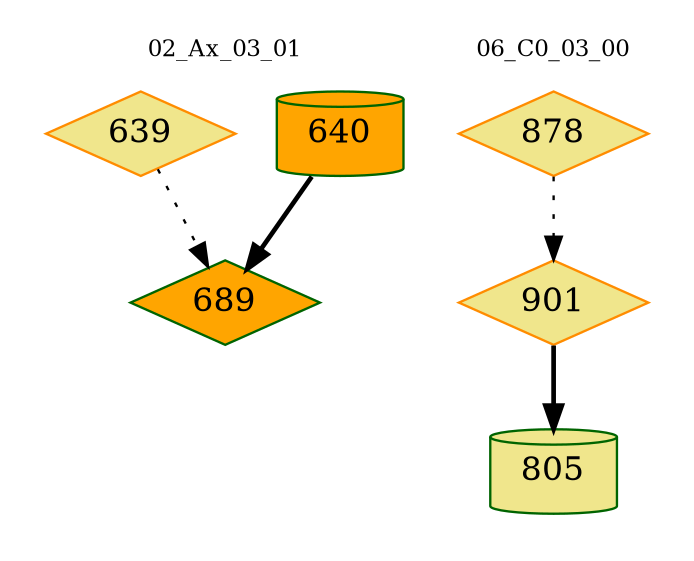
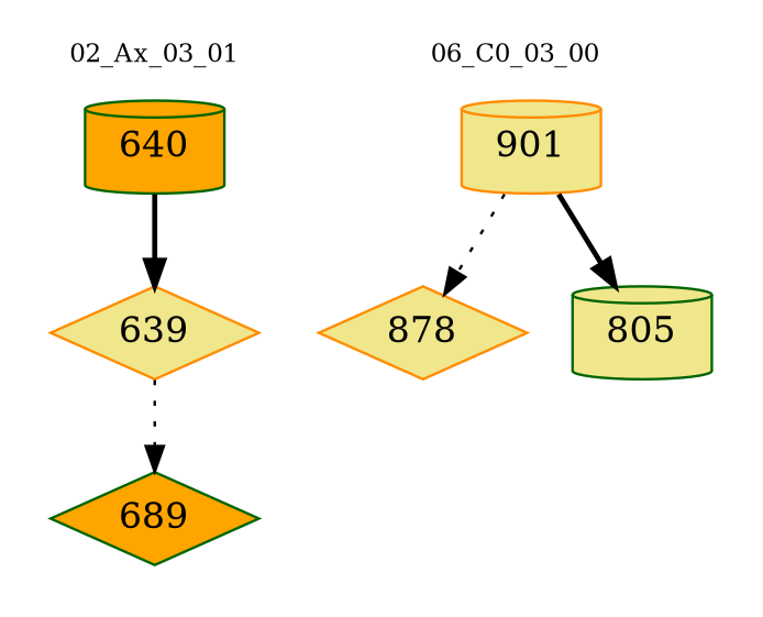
  digraph {
    node [color=darkgreen fillcolor=khaki shape=cylinder style=filled]
    edge [color=black style=bold]
    n1 [fillcolor=orange label=640]
    n2 [color=darkorange label=639 shape=diamond]
    n3 [fillcolor=orange label=689 shape=diamond]
    n4 [color=darkorange label=878 shape=diamond]
-   n5 [color=darkorange label=901 shape=diamond]
+   n5 [color=darkorange label=901]
    n6 [label=805]
    subgraph cluster_1 {
      color=white
      fontsize=10
      label="02_Ax_03_01"
      n1
      n2
      n3
    }
    subgraph cluster_2 {
      color=white
      fontsize=10
      label="06_C0_03_00"
      n4
      n5
      n6
    }
-   n1 -> n3
+   n1 -> n2
    n2 -> n3 [style=dotted]
-   n4 -> n5 [style=dotted]
+   n5 -> n4 [style=dotted]
    n5 -> n6
  }
